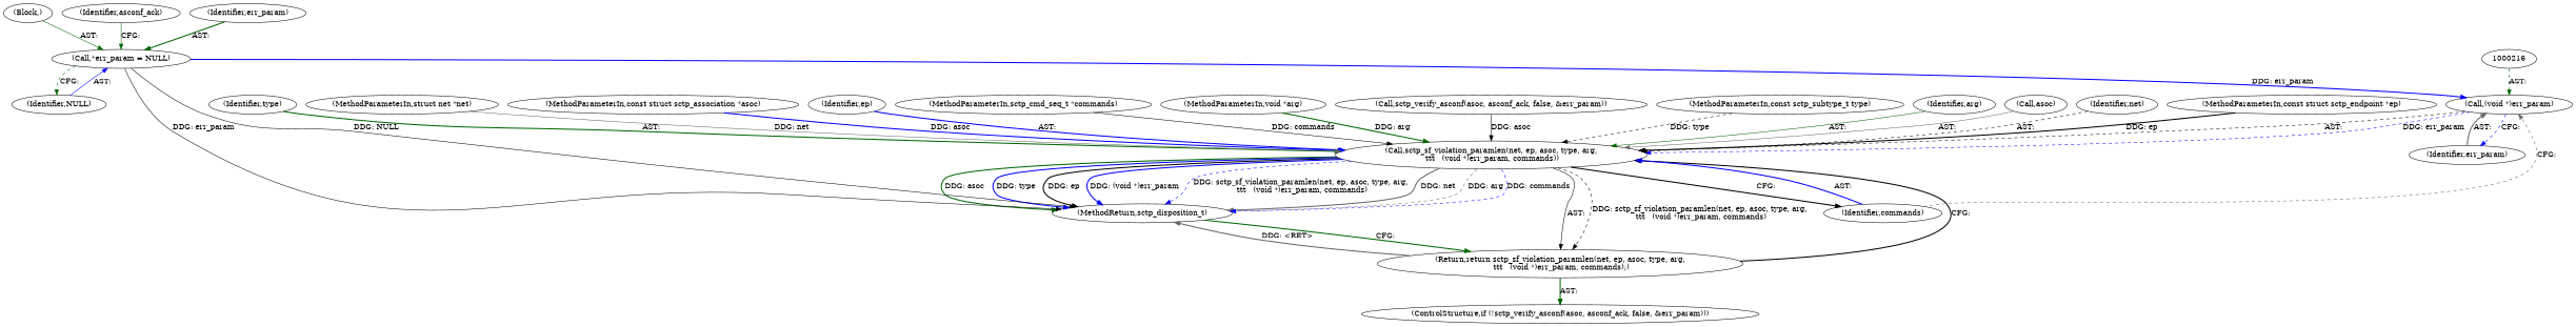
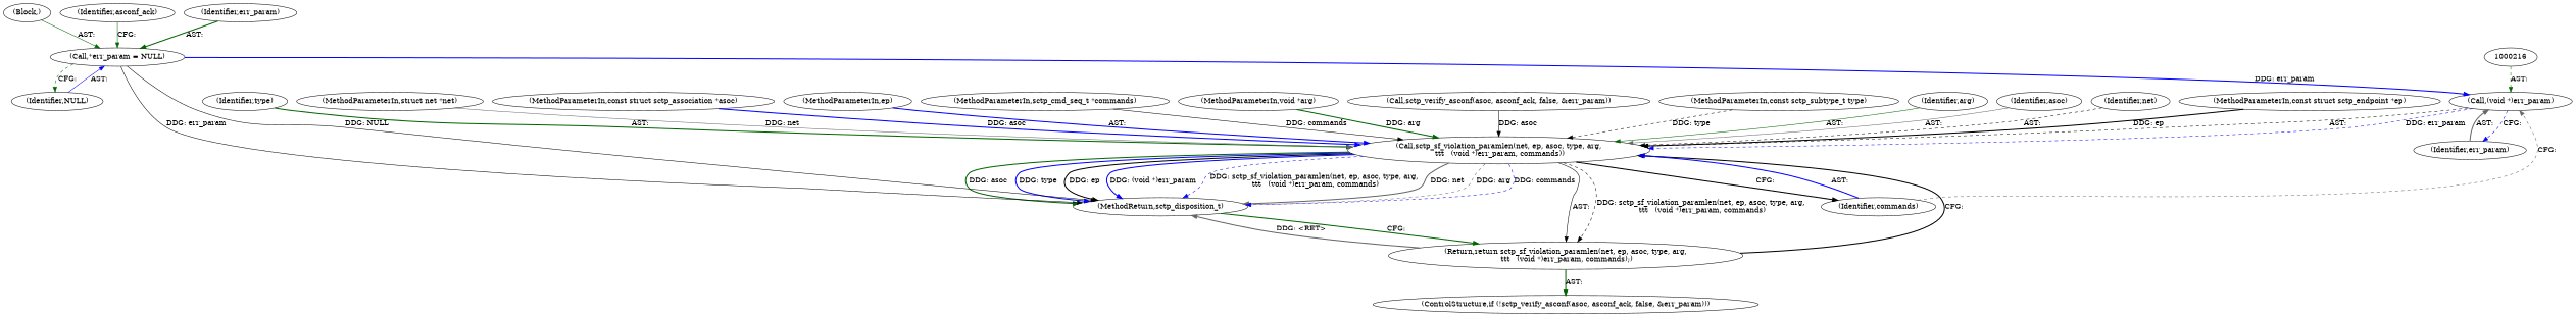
  digraph {
    edge [color=black style=bold]
    n1 [label="(Call,(void *)err_param)"]
    n2 [label="(Call,sctp_sf_violation_paramlen(net, ep, asoc, type, arg,\n \t\t\t   (void *)err_param, commands))"]
    n3 [label="(Identifier,err_param)"]
    n4 [label="(MethodReturn,sctp_disposition_t)"]
    n5 [label="(Return,return sctp_sf_violation_paramlen(net, ep, asoc, type, arg,\n \t\t\t   (void *)err_param, commands);)"]
    n6 [label="(Identifier,commands)"]
    n7 [label="(Call,*err_param = NULL)"]
    n8 [label="(Identifier,NULL)"]
    n9 [label="(Block,)"]
    n10 [label="(ControlStructure,if (!sctp_verify_asconf(asoc, asconf_ack, false, &err_param)))"]
    n11 [label="(MethodParameterIn,const struct sctp_association *asoc)"]
-   n12 [label="(Identifier,ep)"]
+   n12 [label="(MethodParameterIn,ep)"]
    n13 [label="(MethodParameterIn,sctp_cmd_seq_t *commands)"]
    n14 [label="(MethodParameterIn,void *arg)"]
    n15 [label="(Call,sctp_verify_asconf(asoc, asconf_ack, false, &err_param))"]
    n16 [label="(MethodParameterIn,const sctp_subtype_t type)"]
    n17 [label="(Identifier,arg)"]
-   n18 [label="(Call,asoc)"]
+   n18 [label="(Identifier,asoc)"]
    n19 [label="(Identifier,asconf_ack)"]
    n20 [label="(Identifier,net)"]
    n21 [label="(MethodParameterIn,const struct sctp_endpoint *ep)"]
    n22 [label="(Identifier,type)"]
    n23 [label="(MethodParameterIn,struct net *net)"]
    n24 [label="(Identifier,err_param)"]
    1000216
    n1 -> n2 [label="AST: " style=dashed]
    n1 -> n2 [color=blue label="DDG: err_param" style=dashed]
    n1 -> n3 [color=blue label="CFG: " style=dashed]
    n2 -> n4 [color=blue label="DDG: sctp_sf_violation_paramlen(net, ep, asoc, type, arg,\n \t\t\t   (void *)err_param, commands)" style=dashed]
    n2 -> n4 [color=gray40 label="DDG: net"]
    n2 -> n4 [color=gray40 label="DDG: arg" style=dashed]
    n2 -> n4 [color=blue label="DDG: commands" style=dashed]
    n2 -> n4 [color=darkgreen label="DDG: asoc"]
    n2 -> n4 [color=blue label="DDG: type"]
    n2 -> n4 [label="DDG: ep"]
    n2 -> n4 [color=blue label="DDG: (void *)err_param"]
    n2 -> n5 [label="AST: " style=solid]
    n2 -> n5 [label="DDG: sctp_sf_violation_paramlen(net, ep, asoc, type, arg,\n \t\t\t   (void *)err_param, commands)" style=dashed]
    n2 -> n6 [label="CFG: "]
    n3 -> n1 [color=gray40 label="AST: "]
    n4 -> n5 [color=darkgreen label="CFG: "]
    n5 -> n2 [label="CFG: "]
    n5 -> n4 [color=gray40 label="DDG: <RET>"]
    n5 -> n10 [color=darkgreen label="AST: "]
    n6 -> n1 [color=gray40 label="CFG: " style=dashed]
    n6 -> n2 [color=blue label="AST: "]
    n7 -> n1 [color=blue label="DDG: err_param"]
    n7 -> n4 [label="DDG: NULL" style=solid]
    n7 -> n4 [label="DDG: err_param" style=solid]
    n7 -> n8 [color=darkgreen label="CFG: " style=dashed]
    n8 -> n7 [color=blue label="AST: " style=solid]
    n9 -> n7 [color=darkgreen label="AST: " style=solid]
    n11 -> n2 [color=blue label="DDG: asoc"]
    n12 -> n2 [color=blue label="AST: "]
    n13 -> n2 [label="DDG: commands" style=solid]
    n14 -> n2 [color=darkgreen label="DDG: arg"]
    n15 -> n2 [label="DDG: asoc" style=solid]
    n16 -> n2 [label="DDG: type" style=dashed]
    n17 -> n2 [color=darkgreen label="AST: " style=solid]
    n18 -> n2 [color=gray40 label="AST: " style=solid]
    n19 -> n7 [color=darkgreen label="CFG: " style=solid]
    n20 -> n2 [label="AST: " style=dashed]
    n21 -> n2 [label="DDG: ep"]
    n22 -> n2 [color=darkgreen label="AST: "]
    n23 -> n2 [color=gray40 label="DDG: net" style=solid]
    n24 -> n7 [color=darkgreen label="AST: "]
    1000216 -> n1 [color=darkgreen label="AST: " style=dashed]
  }
